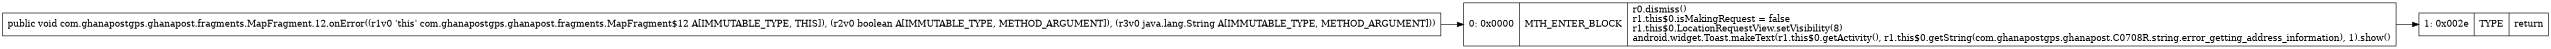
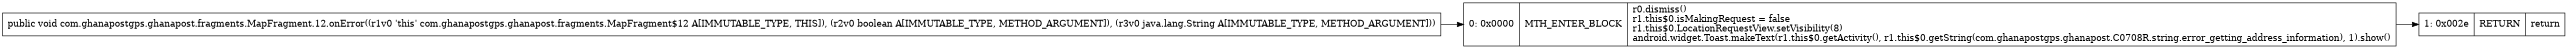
  digraph {
    rankdir=LR
    node [shape=record]
    n1 [label="{0\:\ 0x0000|MTH_ENTER_BLOCK\l|r0.dismiss()\lr1.this$0.isMakingRequest = false\lr1.this$0.LocationRequestView.setVisibility(8)\landroid.widget.Toast.makeText(r1.this$0.getActivity(), r1.this$0.getString(com.ghanapostgps.ghanapost.C0708R.string.error_getting_address_information), 1).show()\l}"]
-   n2 [label="{1\:\ 0x002e|TYPE\l|return\l}"]
+   n2 [label="{1\:\ 0x002e|RETURN\l|return\l}"]
    n3 [label="{public void com.ghanapostgps.ghanapost.fragments.MapFragment.12.onError((r1v0 'this' com.ghanapostgps.ghanapost.fragments.MapFragment$12 A[IMMUTABLE_TYPE, THIS]), (r2v0 boolean A[IMMUTABLE_TYPE, METHOD_ARGUMENT]), (r3v0 java.lang.String A[IMMUTABLE_TYPE, METHOD_ARGUMENT])) }"]
    n1 -> n2
    n3 -> n1
  }
